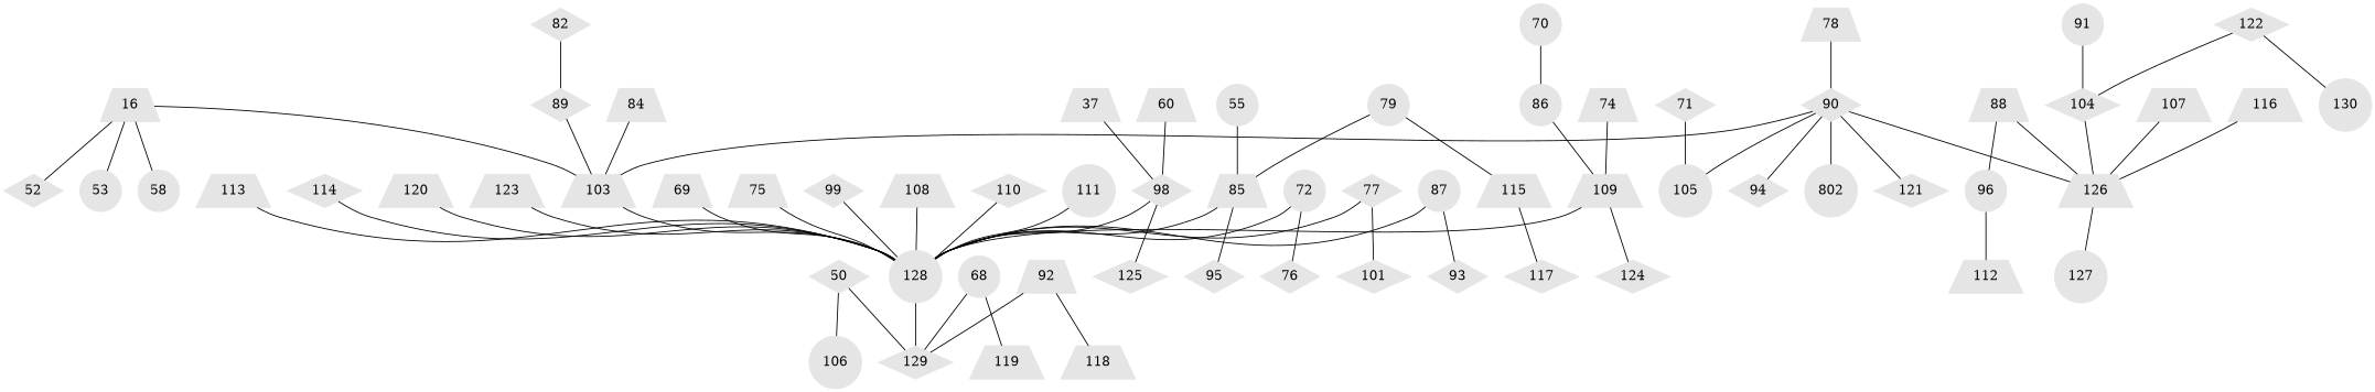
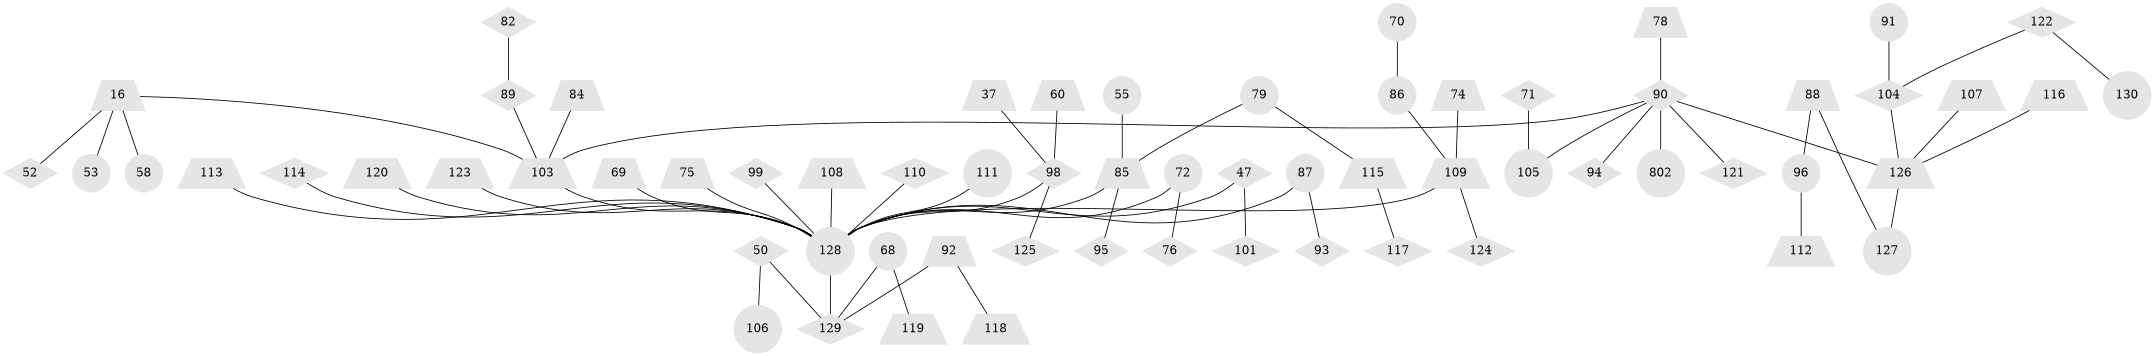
  graph {
    fontname="DejaVu Serif"
    node [color=gray90 fontname="DejaVu Serif" shape=trapezium style=filled]
    edge [fontname="DejaVu Serif"]
    52 [shape=diamond]
    16
    53 [shape=circle]
    58 [shape=circle]
    103 [super="+11+44"]
    128 [shape=circle super="+54+81+67+97"]
    98 [shape=diamond super="+35"]
    125 [shape=diamond]
    37
    50 [shape=diamond]
    106 [shape=circle]
    129 [shape=diamond super="+49"]
    85 [super="+39"]
    95 [shape=diamond]
    55 [shape=circle]
    60
    68 [shape=circle]
    119
    69
    86 [shape=circle super="+65"]
    109 [super="+57+62"]
    70 [shape=circle]
    105 [shape=circle super="+32"]
    71 [shape=diamond]
    72 [shape=circle]
    76 [shape=diamond]
    124 [shape=diamond]
    74
    75
-   77 [shape=diamond]
+   77 [shape=diamond label=47]
    101 [shape=diamond]
    90 [shape=diamond super="+17+36+10+28"]
    126 [super="+80+100"]
    94 [shape=diamond]
    n35 [label=802 shape=circle]
    121 [shape=diamond]
    78
    79 [shape=circle]
    115
    117 [shape=diamond]
    89 [shape=diamond super="+56"]
    82 [shape=diamond]
    84
    87 [shape=circle]
    93 [shape=diamond]
    96 [shape=circle]
    88
    112
    127 [shape=circle]
    104 [shape=diamond super="+34"]
    91 [shape=circle]
    92
    118
    99 [shape=diamond]
    107
    108
    110 [shape=diamond]
    111 [shape=circle]
    113
    114 [shape=diamond]
    116
    120
    122 [shape=diamond]
    130 [shape=circle]
    123
    16 -- 52
    16 -- 53
    16 -- 58
    16 -- 103
    103 -- 128
    128 -- 129
    98 -- 128
    98 -- 125
    37 -- 98
    50 -- 106
    50 -- 129
    85 -- 128
    85 -- 95
    55 -- 85
    60 -- 98
    68 -- 129
    68 -- 119
    69 -- 128
    86 -- 109
    109 -- 128
    109 -- 124
    70 -- 86
    71 -- 105
    72 -- 128
    72 -- 76
    74 -- 109
    75 -- 128
    77 -- 128
    77 -- 101
    90 -- 103
    90 -- 105
    90 -- 126 [weight=2]
    90 -- 94
    90 -- n35
    90 -- 121
    126 -- 127
    78 -- 90
    79 -- 85
    79 -- 115
    115 -- 117
    89 -- 103
    82 -- 89
    84 -- 103
    87 -- 128
    87 -- 93
    96 -- 112
-   88 -- 126
+   88 -- 127
    88 -- 96
    104 -- 126
    91 -- 104
    92 -- 129
    92 -- 118
    99 -- 128
    107 -- 126
    108 -- 128
    110 -- 128
    111 -- 128
    113 -- 128
    114 -- 128
    116 -- 126
    120 -- 128
    122 -- 104
    122 -- 130
    123 -- 128
  }
